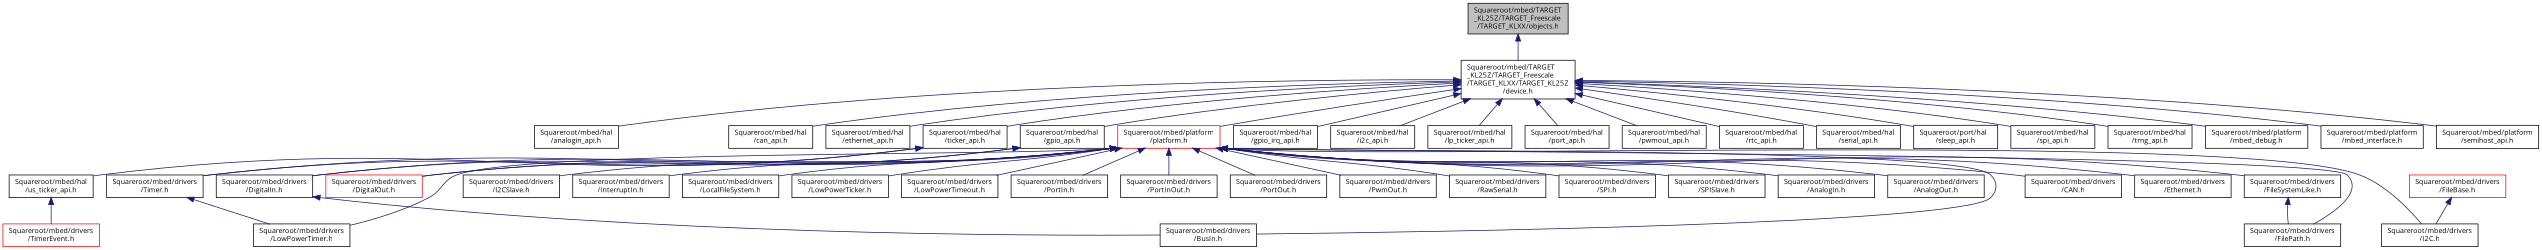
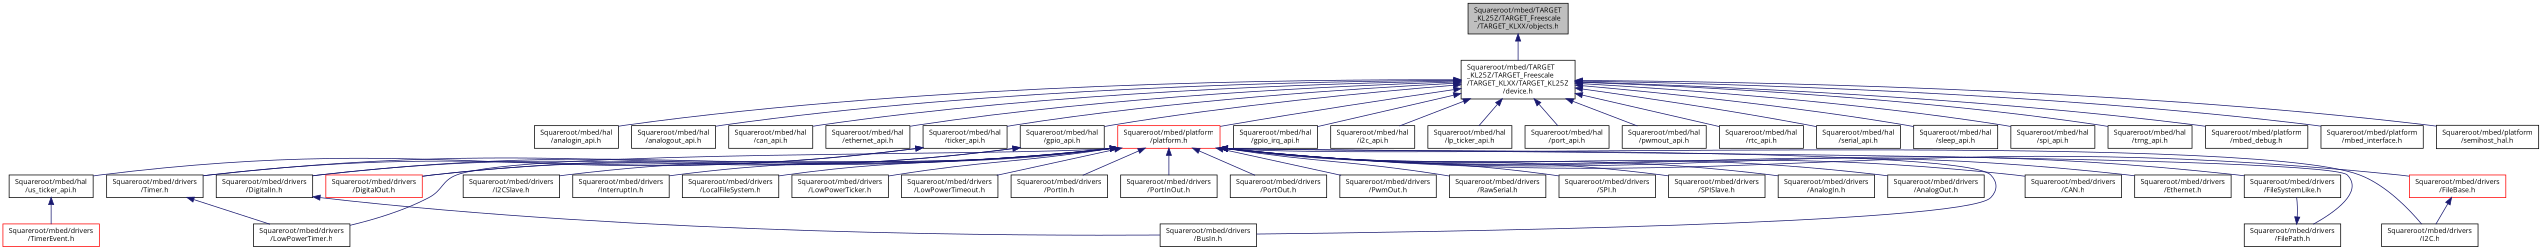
  digraph {
    fontname="Open Sans"
    node [color=black fillcolor=white fontname="Open Sans" fontsize=10 shape=record style=filled]
    edge [color=midnightblue dir=back fontname="Open Sans" fontsize=10 labelfontname=Helvetica labelfontsize=10 style=solid]
    n1 [fillcolor=grey75 fontcolor=black height=0.2 label="Squareroot/mbed/TARGET\l_KL25Z/TARGET_Freescale\l/TARGET_KLXX/objects.h" width=0.4]
    n2 [height=0.2 label="Squareroot/mbed/TARGET\l_KL25Z/TARGET_Freescale\l/TARGET_KLXX/TARGET_KL25Z\l/device.h" width=0.4]
    n3 [height=0.2 label="Squareroot/mbed/hal\l/analogin_api.h" width=0.4]
+   n4 [height=0.2 label="Squareroot/mbed/hal\l/analogout_api.h" width=0.4]
    n5 [height=0.2 label="Squareroot/mbed/hal\l/can_api.h" width=0.4]
    n6 [height=0.2 label="Squareroot/mbed/hal\l/ethernet_api.h" width=0.4]
    n7 [height=0.2 label="Squareroot/mbed/hal\l/gpio_api.h" width=0.4]
    n8 [height=0.2 label="Squareroot/mbed/hal\l/gpio_irq_api.h" width=0.4]
    n9 [height=0.2 label="Squareroot/mbed/hal\l/i2c_api.h" width=0.4]
    n10 [height=0.2 label="Squareroot/mbed/hal\l/lp_ticker_api.h" width=0.4]
    n11 [height=0.2 label="Squareroot/mbed/hal\l/port_api.h" width=0.4]
    n12 [height=0.2 label="Squareroot/mbed/hal\l/pwmout_api.h" width=0.4]
    n13 [height=0.2 label="Squareroot/mbed/hal\l/rtc_api.h" width=0.4]
    n14 [height=0.2 label="Squareroot/mbed/hal\l/serial_api.h" width=0.4]
-   n15 [height=0.2 label="Squareroot/port/hal\l/sleep_api.h" width=0.4]
+   n15 [height=0.2 label="Squareroot/mbed/hal\l/sleep_api.h" width=0.4]
    n16 [height=0.2 label="Squareroot/mbed/hal\l/spi_api.h" width=0.4]
    n17 [height=0.2 label="Squareroot/mbed/hal\l/ticker_api.h" width=0.4]
    n18 [height=0.2 label="Squareroot/mbed/hal\l/trng_api.h" width=0.4]
    n19 [height=0.2 label="Squareroot/mbed/platform\l/mbed_debug.h" width=0.4]
    n20 [height=0.2 label="Squareroot/mbed/platform\l/mbed_interface.h" width=0.4]
    n21 [color=red height=0.2 label="Squareroot/mbed/platform\l/platform.h" width=0.4]
-   n22 [height=0.2 label="Squareroot/mbed/platform\l/semihost_api.h" width=0.4]
+   n22 [height=0.2 label="Squareroot/mbed/platform\l/semihost_hal.h" width=0.4]
    n23 [height=0.2 label="Squareroot/mbed/drivers\l/DigitalIn.h" width=0.4]
    n24 [color=red height=0.2 label="Squareroot/mbed/drivers\l/DigitalOut.h" width=0.4]
    n25 [height=0.2 label="Squareroot/mbed/drivers\l/Timer.h" width=0.4]
    n26 [height=0.2 label="Squareroot/mbed/hal\l/us_ticker_api.h" width=0.4]
    n27 [height=0.2 label="Squareroot/mbed/drivers\l/BusIn.h" width=0.4]
    n28 [height=0.2 label="Squareroot/mbed/drivers\l/LowPowerTimer.h" width=0.4]
    n29 [height=0.2 label="Squareroot/mbed/drivers\l/AnalogIn.h" width=0.4]
    n30 [height=0.2 label="Squareroot/mbed/drivers\l/AnalogOut.h" width=0.4]
    n31 [height=0.2 label="Squareroot/mbed/drivers\l/CAN.h" width=0.4]
    n32 [height=0.2 label="Squareroot/mbed/drivers\l/Ethernet.h" width=0.4]
    n33 [color=red height=0.2 label="Squareroot/mbed/drivers\l/FileBase.h" width=0.4]
    n34 [height=0.2 label="Squareroot/mbed/drivers\l/FileSystemLike.h" width=0.4]
    n35 [height=0.2 label="Squareroot/mbed/drivers\l/FilePath.h" width=0.4]
    n36 [height=0.2 label="Squareroot/mbed/drivers\l/I2C.h" width=0.4]
    n37 [height=0.2 label="Squareroot/mbed/drivers\l/I2CSlave.h" width=0.4]
    n38 [height=0.2 label="Squareroot/mbed/drivers\l/InterruptIn.h" width=0.4]
    n39 [height=0.2 label="Squareroot/mbed/drivers\l/LocalFileSystem.h" width=0.4]
    n40 [height=0.2 label="Squareroot/mbed/drivers\l/LowPowerTicker.h" width=0.4]
    n41 [height=0.2 label="Squareroot/mbed/drivers\l/LowPowerTimeout.h" width=0.4]
    n42 [height=0.2 label="Squareroot/mbed/drivers\l/PortIn.h" width=0.4]
    n43 [height=0.2 label="Squareroot/mbed/drivers\l/PortInOut.h" width=0.4]
    n44 [height=0.2 label="Squareroot/mbed/drivers\l/PortOut.h" width=0.4]
    n45 [height=0.2 label="Squareroot/mbed/drivers\l/PwmOut.h" width=0.4]
    n46 [height=0.2 label="Squareroot/mbed/drivers\l/RawSerial.h" width=0.4]
    n47 [height=0.2 label="Squareroot/mbed/drivers\l/SPI.h" width=0.4]
    n48 [height=0.2 label="Squareroot/mbed/drivers\l/SPISlave.h" width=0.4]
    n49 [color=red height=0.2 label="Squareroot/mbed/drivers\l/TimerEvent.h" width=0.4]
    n1 -> n2
    n2 -> n3
+   n2 -> n4
    n2 -> n5
    n2 -> n6
    n2 -> n7
    n2 -> n8
    n2 -> n9
    n2 -> n10
    n2 -> n11
    n2 -> n12
    n2 -> n13
    n2 -> n14
    n2 -> n15
    n2 -> n16
    n2 -> n17
    n2 -> n18
    n2 -> n19
    n2 -> n20
    n2 -> n21
    n2 -> n22
    n7 -> n23
    n7 -> n24
    n17 -> n25
    n17 -> n26
    n21 -> n23
    n21 -> n24
    n21 -> n25
    n21 -> n27
    n21 -> n28
    n21 -> n29
    n21 -> n30
    n21 -> n31
    n21 -> n32
+   n21 -> n33
    n21 -> n34
    n21 -> n35
    n21 -> n36
    n21 -> n37
    n21 -> n38
    n21 -> n39
    n21 -> n40
    n21 -> n41
    n21 -> n42
    n21 -> n43
    n21 -> n44
    n21 -> n45
    n21 -> n46
    n21 -> n47
    n21 -> n48
    n23 -> n27
    n25 -> n28
    n26 -> n49
    n33 -> n36
-   n34 -> n35
+   n35 -> n34
  }
